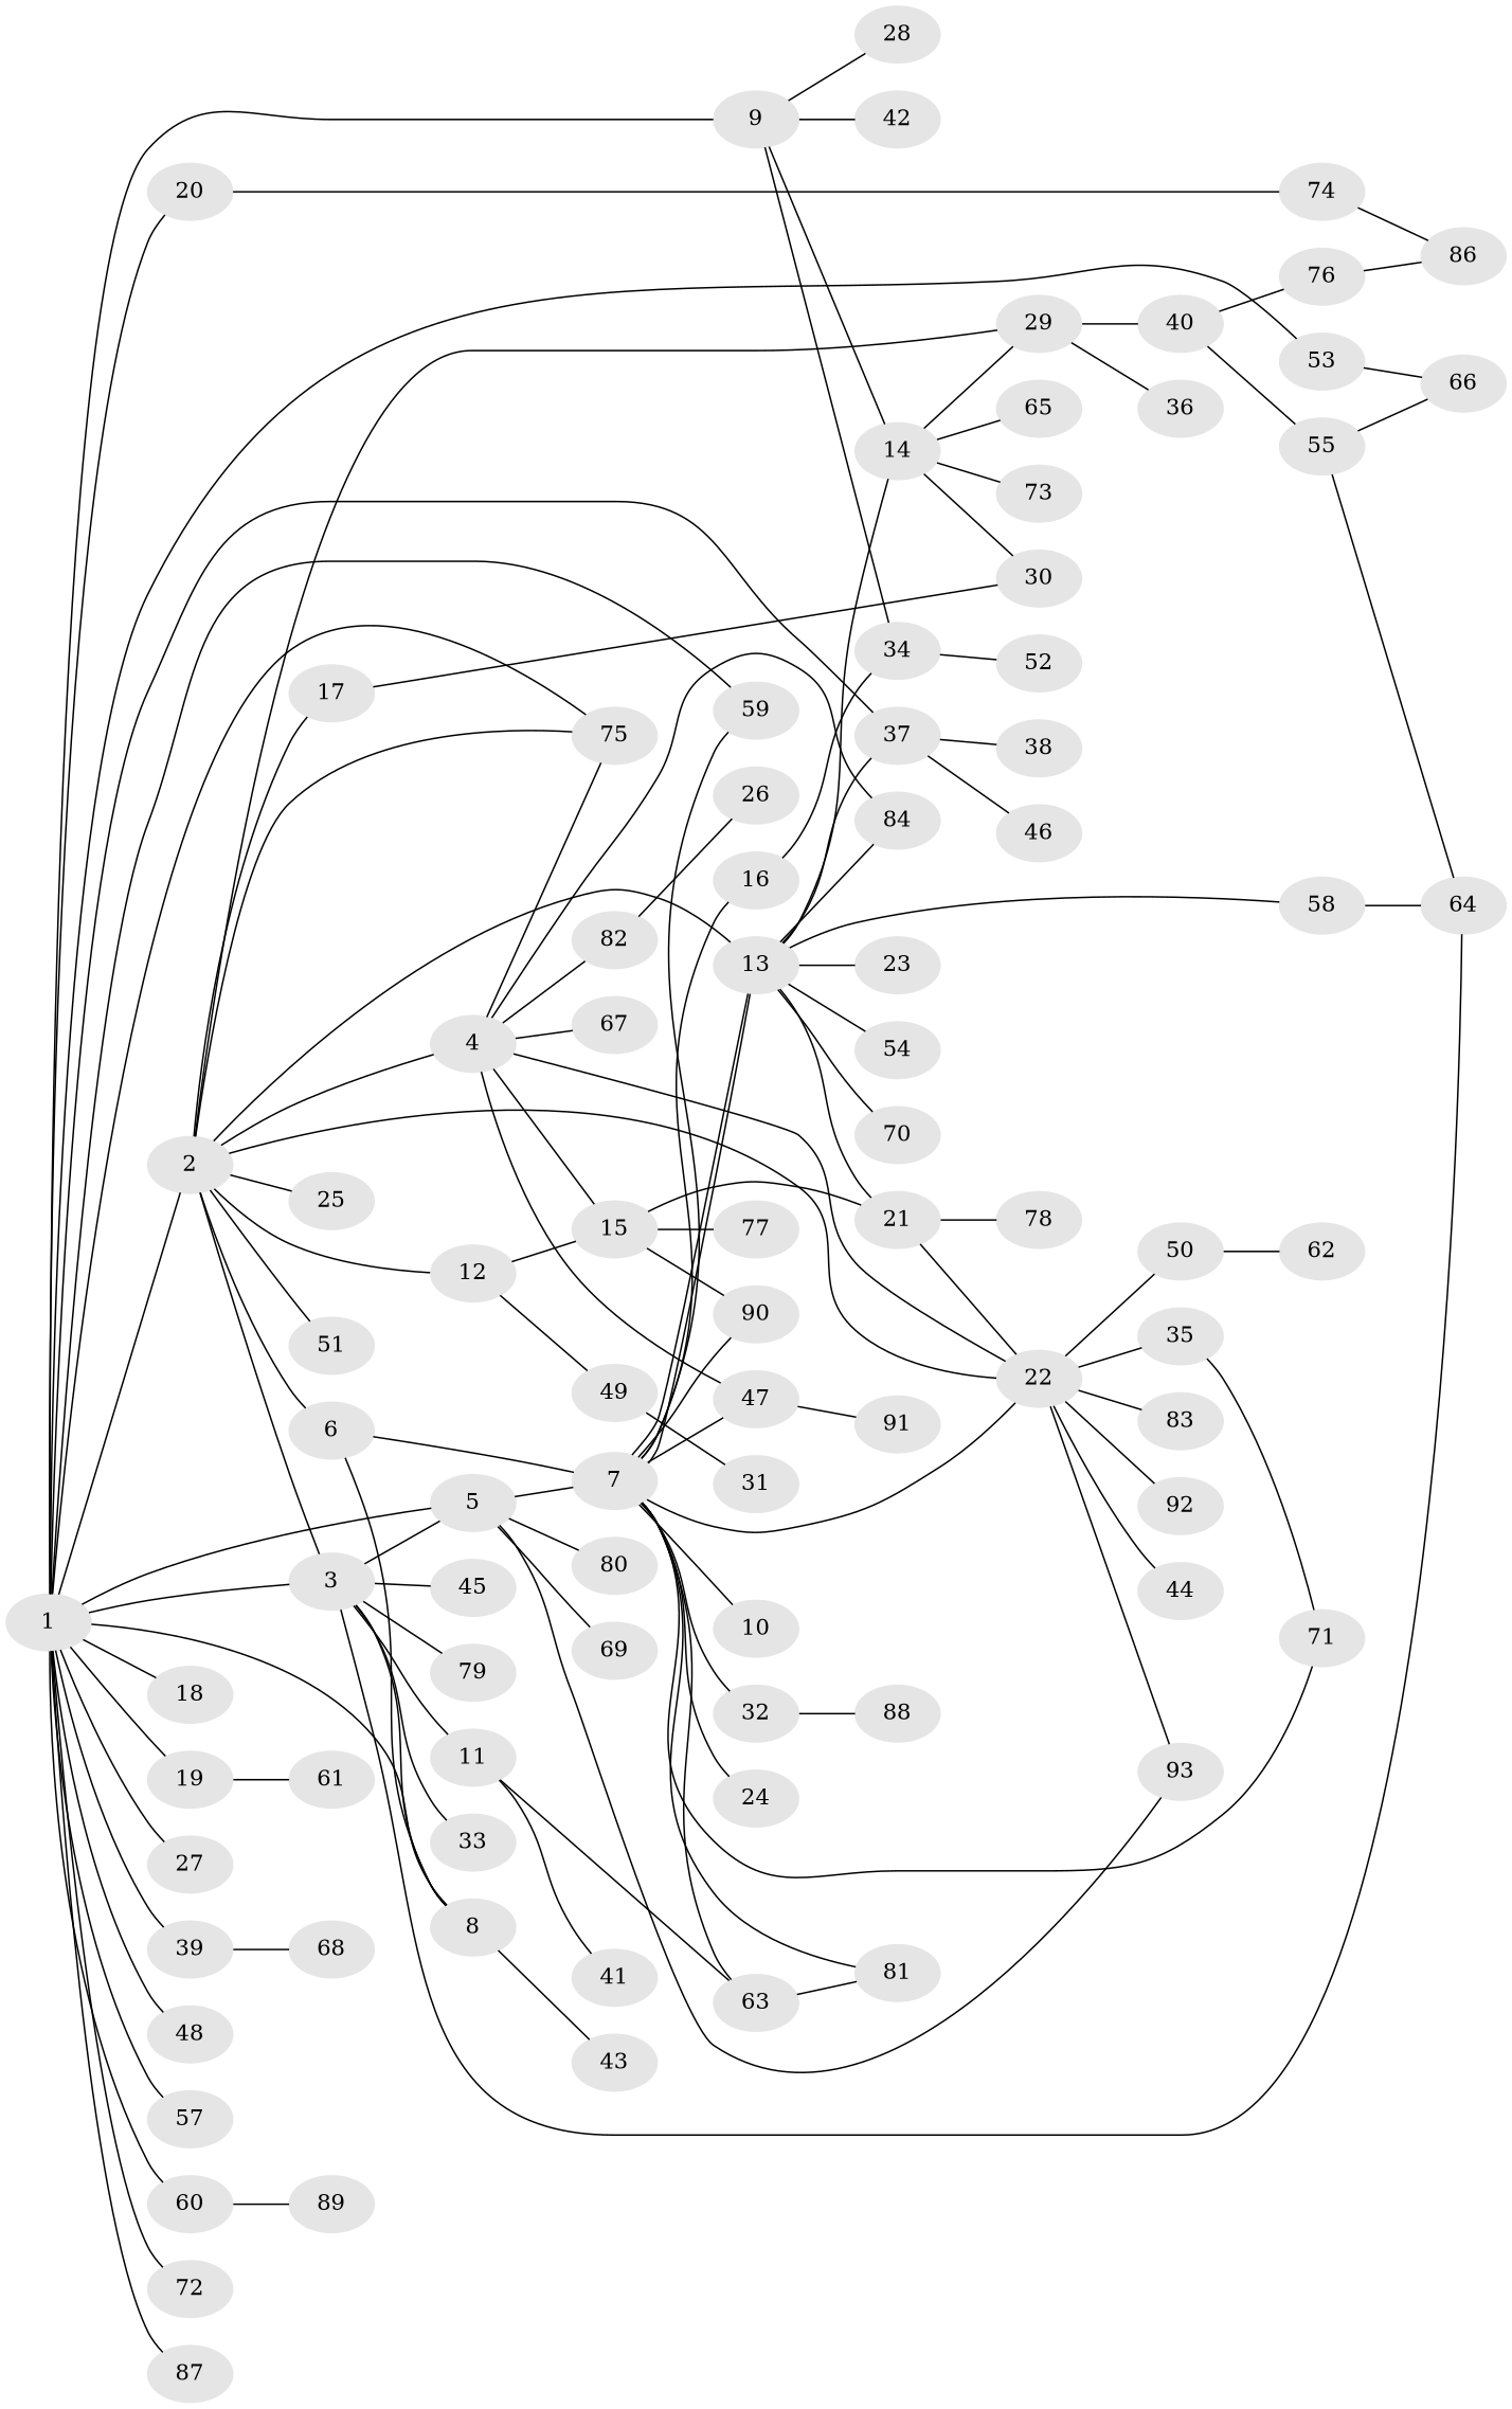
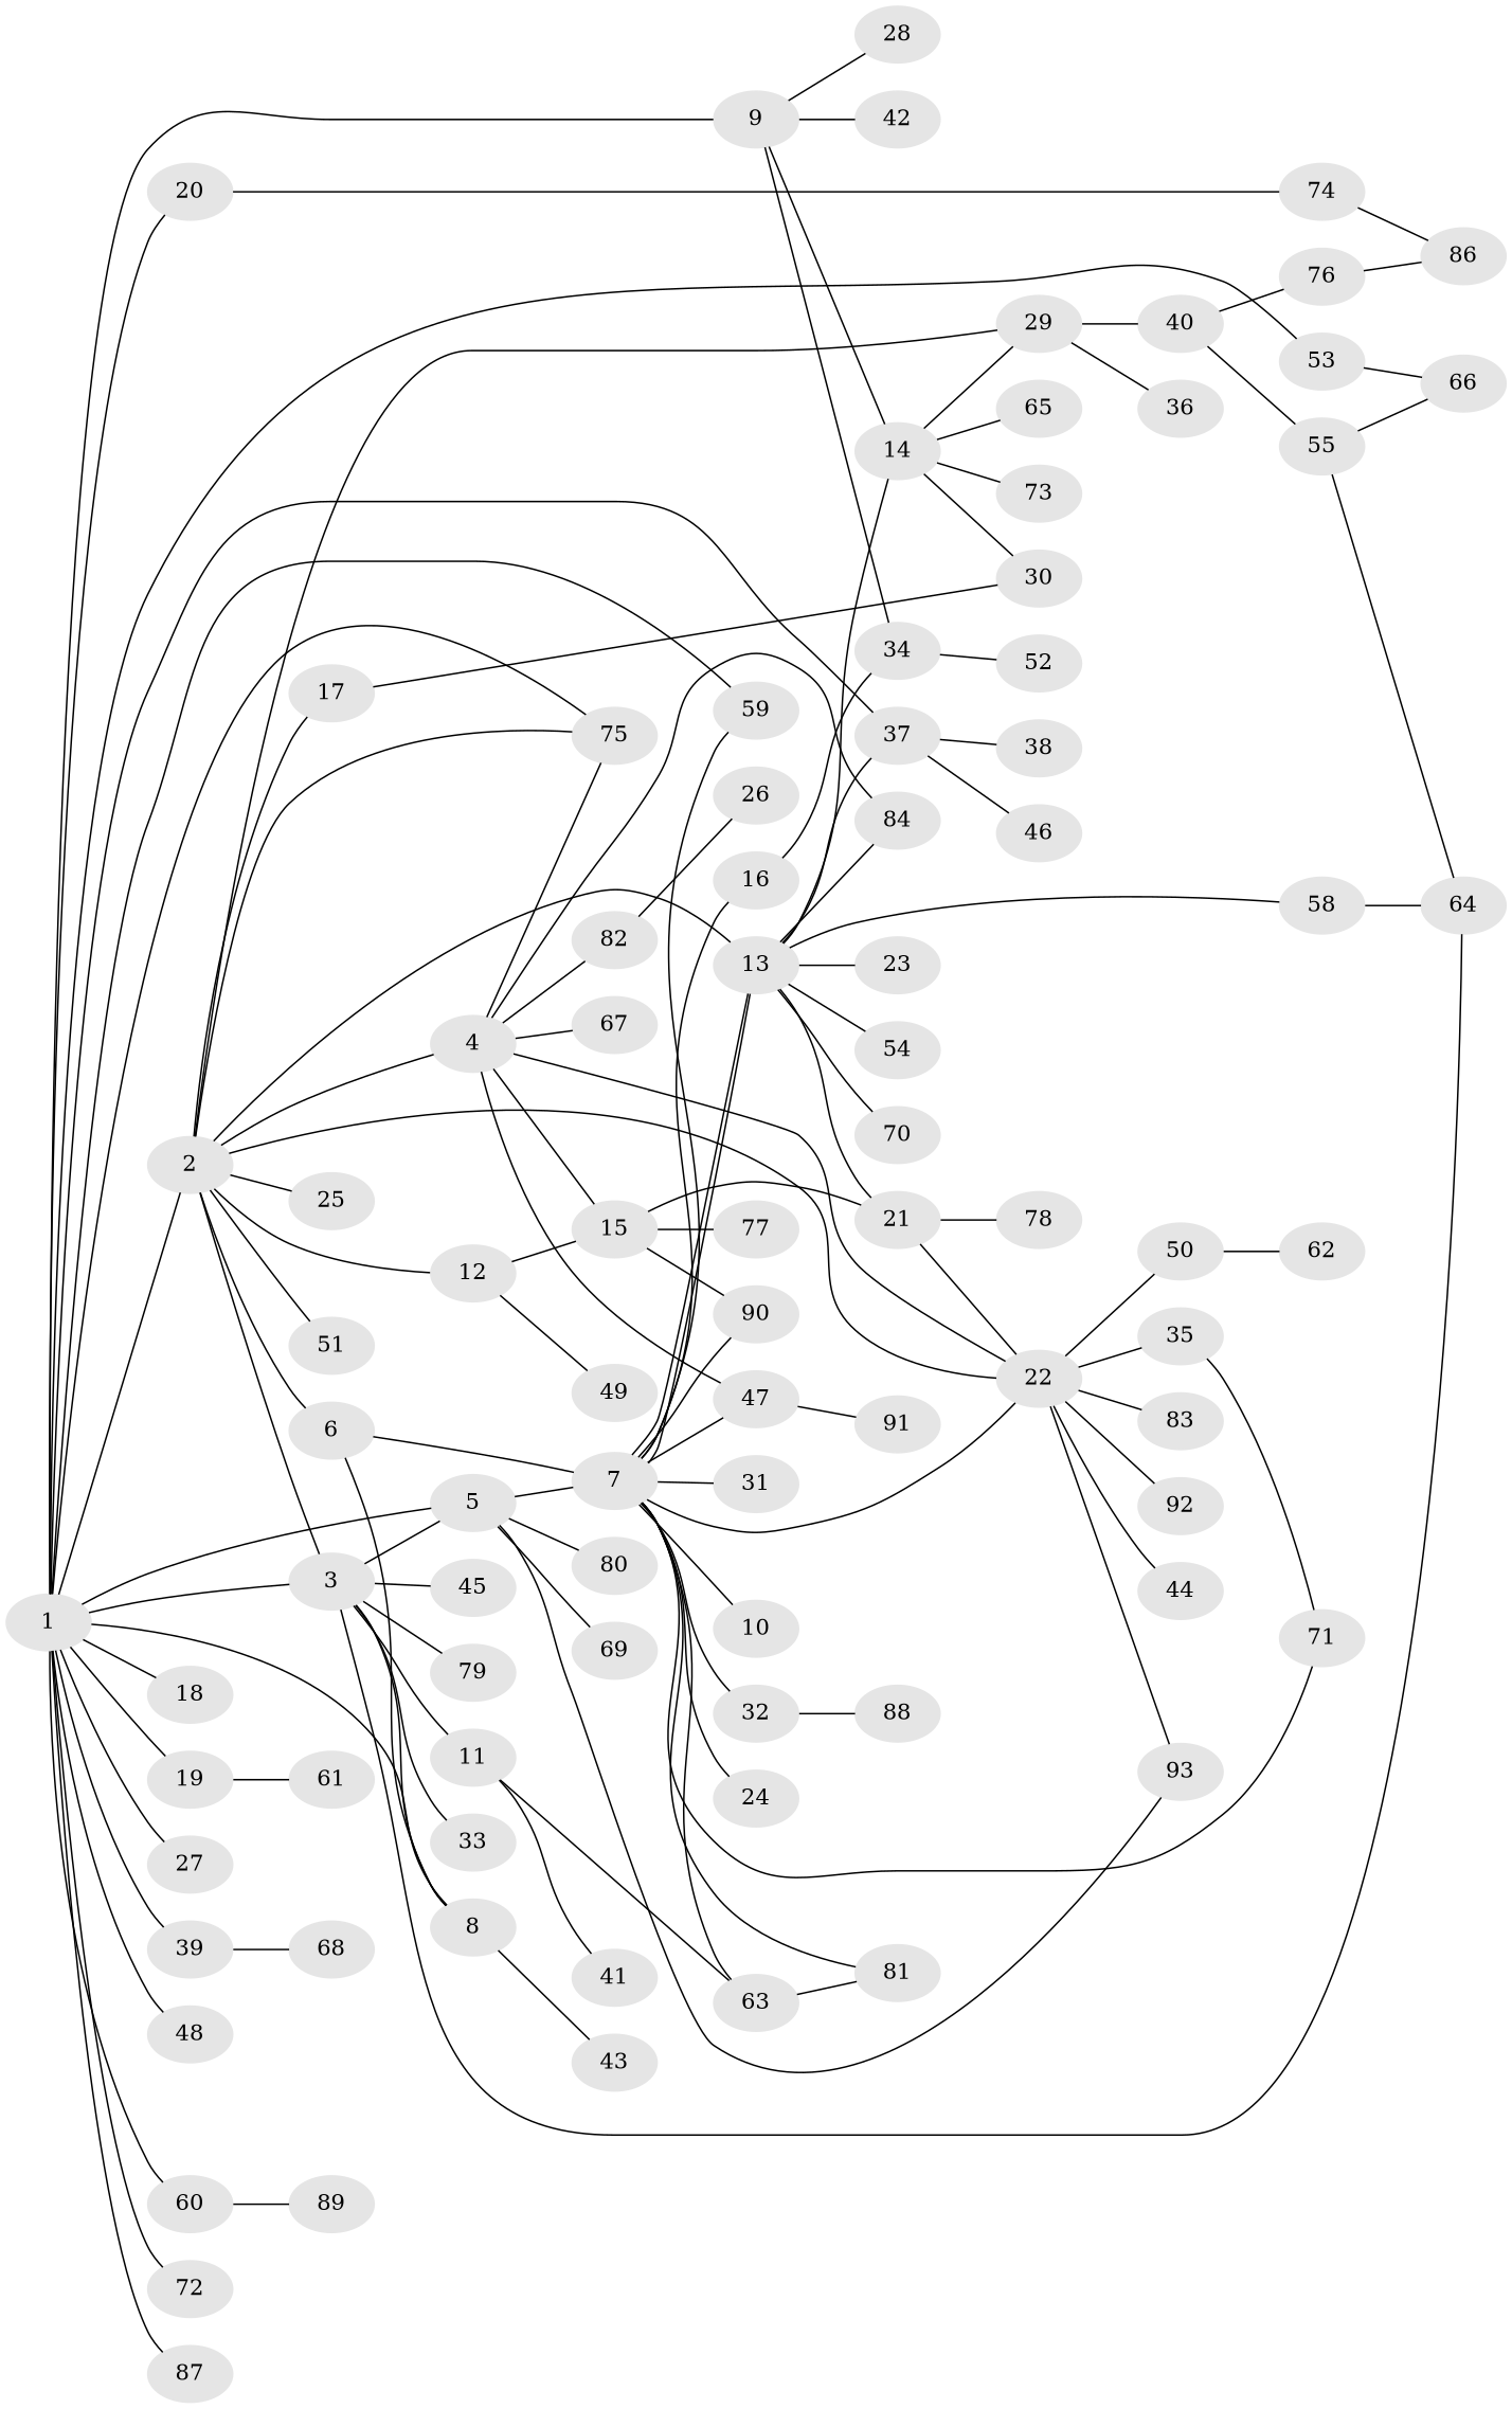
  graph {
    rankdir=LR
    node [color=gray90 style=filled]
    1
    2
    3
    5
    8
    9
    18
    19
    20
    27
    37
    39
    48
    53
-   57
    59
    60
    72
    75
    87
    4
    6
    12
    13
    17
    22
    25
    29
    51
    11
    33
    45
    64
    79
    7
    69
    80
    93
    43
    14
    28
    34
    42
    61
    74
    38
    46
    68
    66
    89
    15
    47
    67
    82
    84
    49
    21
    23
    54
    58
    70
    30
    35
    44
    50
    83
    92
    36
    40
    63
    41
    90
    77
    91
    26
    10
    16
    24
    31
    32
    71
    81
    88
    65
    73
    52
    78
    86
    62
    55
    76
    1 -- 2
    1 -- 3
    1 -- 5
    1 -- 8
    1 -- 9
    1 -- 18
    1 -- 19
    1 -- 20
    1 -- 27
    1 -- 37
    1 -- 39
    1 -- 48
    1 -- 53
-   1 -- 57
    1 -- 59
    1 -- 60
    1 -- 72
    1 -- 75
    1 -- 87
    2 -- 3
    2 -- 75
    2 -- 4
    2 -- 6
    2 -- 12
    2 -- 13
    2 -- 17
    2 -- 22
    2 -- 25
    2 -- 29
    2 -- 51
    3 -- 5
    3 -- 8
    3 -- 11
    3 -- 33
    3 -- 45
    3 -- 64
    3 -- 79
    5 -- 7
    5 -- 69
    5 -- 80
    5 -- 93
    8 -- 43
    9 -- 14
    9 -- 28
    9 -- 34
    9 -- 42
    19 -- 61
    20 -- 74
    37 -- 38
    37 -- 46
    39 -- 68
    53 -- 66
    60 -- 89
    4 -- 75
    4 -- 22
    4 -- 15
    4 -- 47
    4 -- 67
    4 -- 82
    4 -- 84
    6 -- 8
    6 -- 7
    12 -- 15
    12 -- 49
    13 -- 37
    13 -- 14
    13 -- 84
    13 -- 21
    13 -- 23
    13 -- 54
    13 -- 58
    13 -- 70
    17 -- 30
    22 -- 93
    22 -- 35
    22 -- 44
    22 -- 50
    22 -- 83
    22 -- 92
    29 -- 36
    29 -- 40
    11 -- 63
    11 -- 41
    7 -- 59
    7 -- 13
    7 -- 13
    7 -- 22
    7 -- 47
    7 -- 63
    7 -- 90
    7 -- 10
    7 -- 16
    7 -- 24
-   49 -- 31
+   7 -- 31
    7 -- 32
    7 -- 71
    7 -- 81
    14 -- 29
    14 -- 30
    14 -- 65
    14 -- 73
    34 -- 52
    74 -- 86
    15 -- 21
    15 -- 90
    15 -- 77
    47 -- 91
    82 -- 26
    21 -- 22
    21 -- 78
    58 -- 64
    35 -- 71
    50 -- 62
    40 -- 55
    40 -- 76
    63 -- 81
    16 -- 34
    32 -- 88
    55 -- 64
    55 -- 66
    76 -- 86
  }
